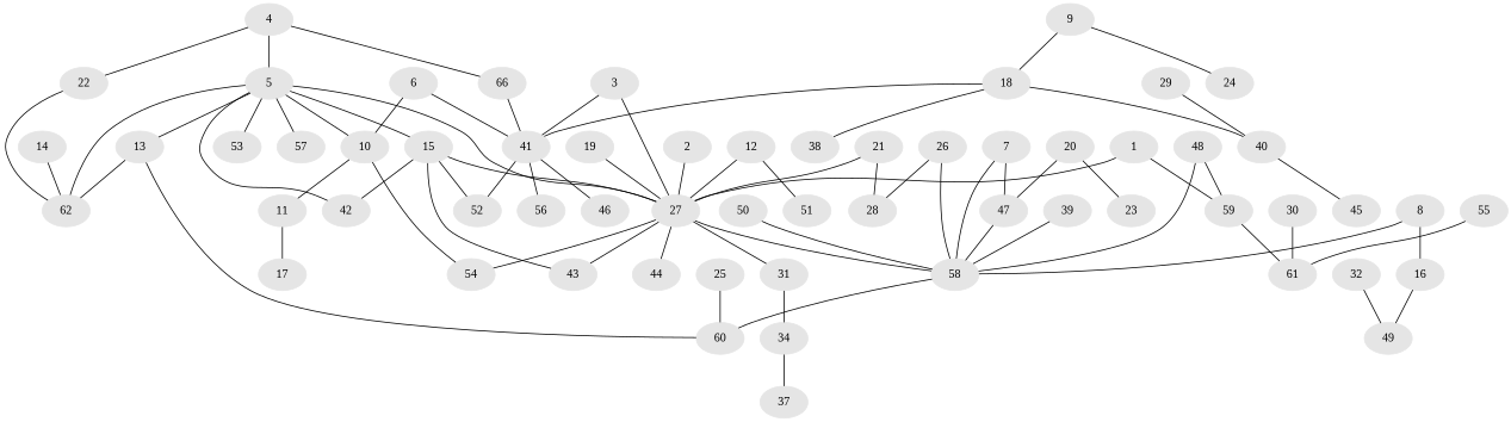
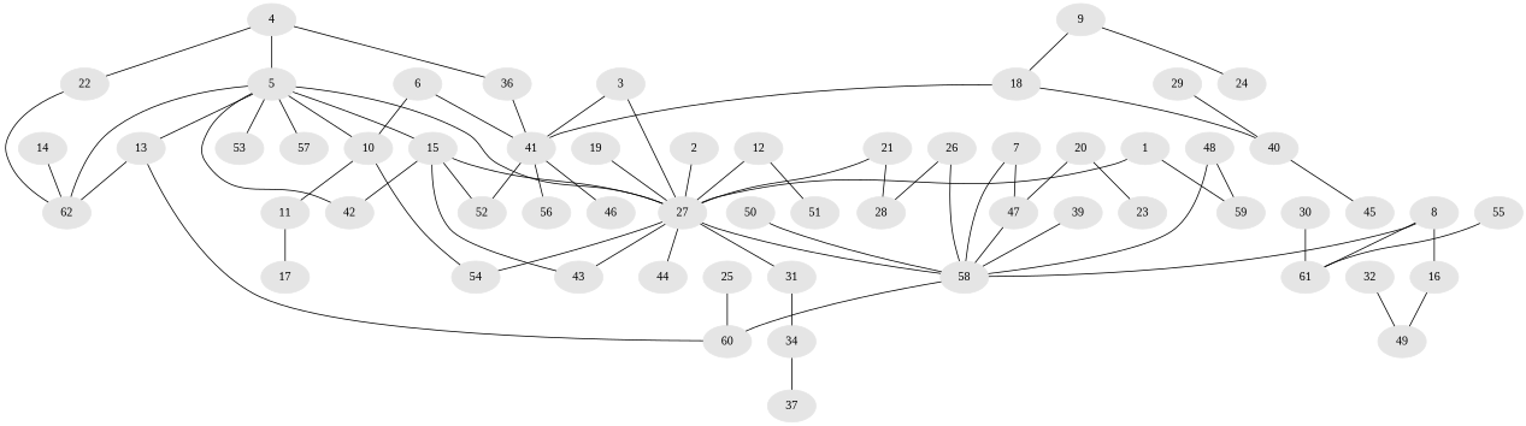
  graph {
    fontname="Liberation Serif"
    node [color=gray90 fontname="Liberation Serif" style=filled]
    edge [fontname="Liberation Serif" weight=1.0]
    1
    27
    59
    58
    54
    43
    31
    44
    61
    2
    3
    41
    52
    46
    56
    4
    5
    22
-   36 [label=66]
+   36
    10
    13
    15
    42
    53
    57
    62
    11
    60
    6
    7
    47
    8
    16
    49
    9
    18
    24
-   38
    40
    17
    12
    51
    14
    45
    19
    20
    23
    21
    28
    25
    26
    34
    29
    30
    37
    32
    39
    48
    50
    55
    1 -- 27
    1 -- 59
    27 -- 58
    27 -- 54
    27 -- 43
    27 -- 31
    27 -- 44
-   59 -- 61
+   8 -- 61
    58 -- 60
    31 -- 34
    2 -- 27
    3 -- 27
    3 -- 41
    41 -- 52
    41 -- 46
    41 -- 56
    4 -- 5
    4 -- 22
    4 -- 36
    5 -- 27
    5 -- 10
    5 -- 13
    5 -- 15
    5 -- 42
    5 -- 53
    5 -- 57
    5 -- 62
    22 -- 62
    36 -- 41
    10 -- 54
    10 -- 11
    13 -- 62
    13 -- 60
    15 -- 27
    15 -- 43
    15 -- 52
    15 -- 42
    11 -- 17
    6 -- 41
    6 -- 10
    7 -- 58
    7 -- 47
    47 -- 58
    8 -- 58
    8 -- 16
    16 -- 49
    9 -- 18
    9 -- 24
    18 -- 41
-   18 -- 38
    18 -- 40
    40 -- 45
    12 -- 27 [weight=2.0]
    12 -- 51
    14 -- 62
    19 -- 27
    20 -- 47
    20 -- 23
    21 -- 27
    21 -- 28
    25 -- 60
    26 -- 58
    26 -- 28
    34 -- 37
    29 -- 40
    30 -- 61
    32 -- 49
    39 -- 58
    48 -- 59
    48 -- 58
    50 -- 58
    55 -- 61
  }
